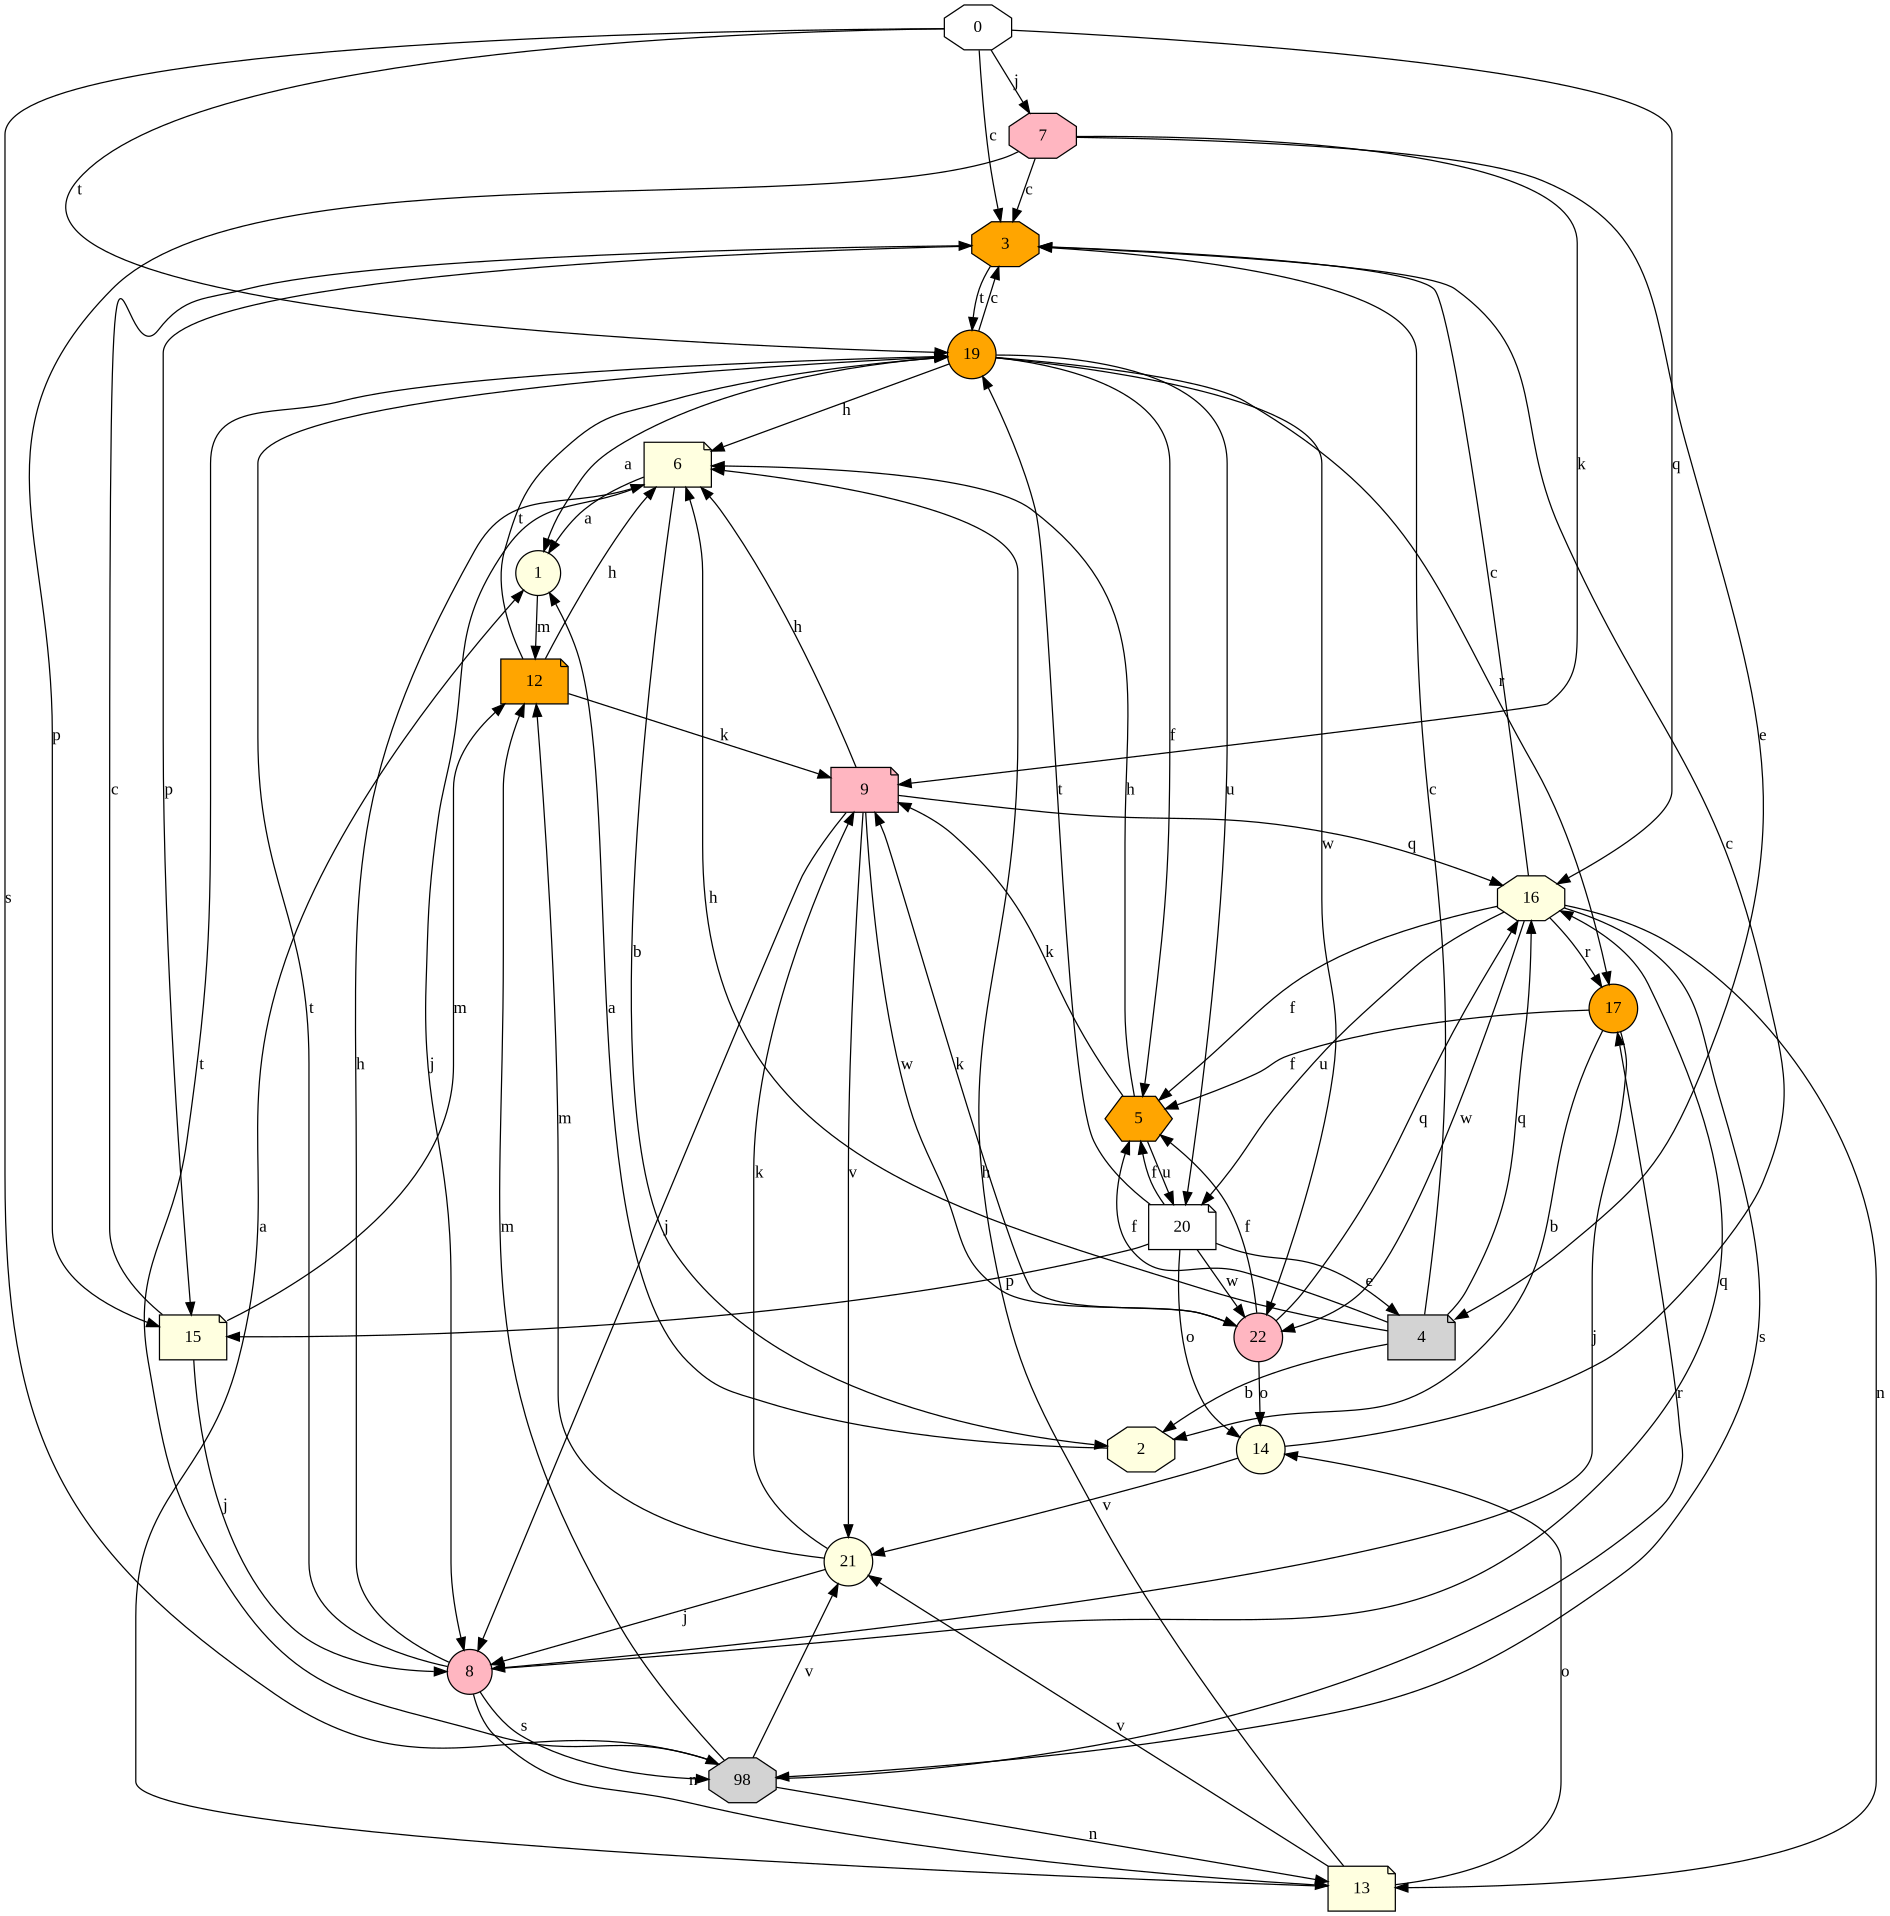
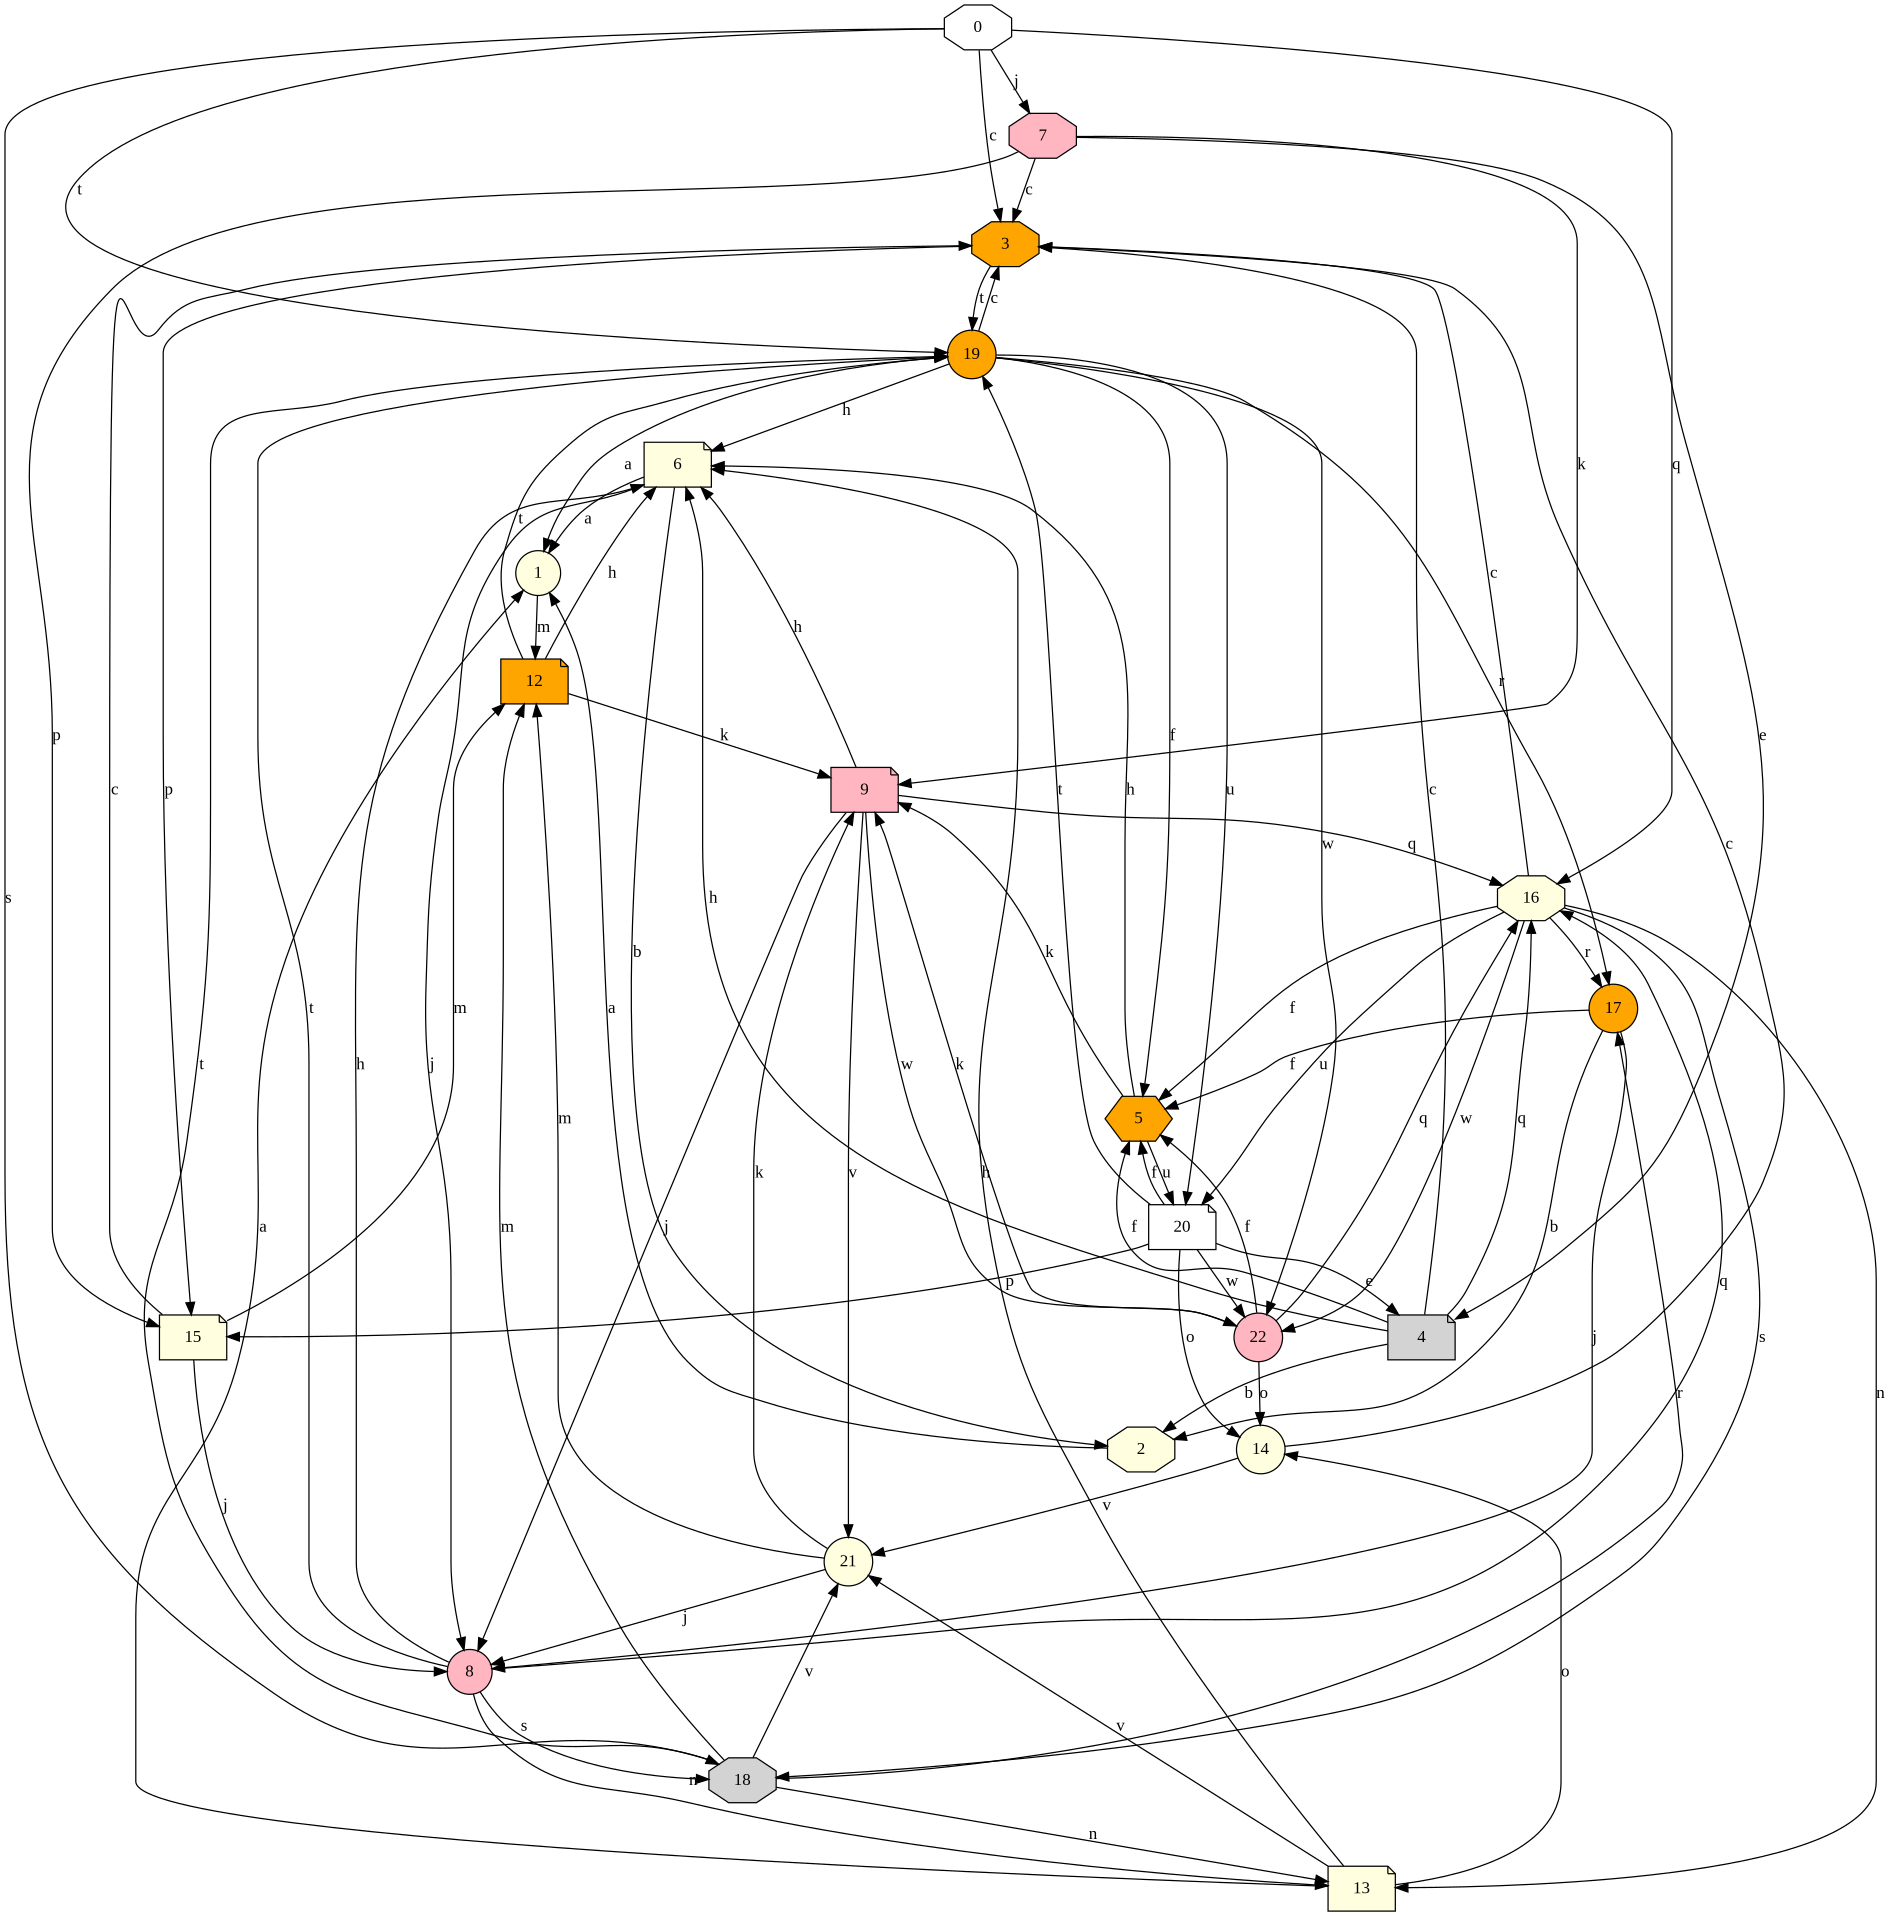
  strict digraph {
    fontname="Liberation Serif"
    node [fillcolor=lightyellow fontname="Liberation Serif" shape=circle style=filled]
    edge [fontname="Liberation Serif"]
    0 [fillcolor=white shape=octagon]
    3 [fillcolor=orange shape=octagon]
    7 [fillcolor=lightpink shape=octagon]
    16 [shape=octagon]
-   18 [fillcolor=lightgrey shape=octagon label=98]
+   18 [fillcolor=lightgrey shape=octagon]
    19 [fillcolor=orange]
    15 [shape=note]
    4 [fillcolor=lightgrey shape=note]
    9 [fillcolor=lightpink shape=note]
    5 [fillcolor=orange shape=hexagon]
    20 [fillcolor=white shape=note]
    13 [shape=note]
    22 [fillcolor=lightpink]
    17 [fillcolor=orange]
    12 [fillcolor=orange shape=note]
    21
    1
    6 [shape=note]
    2 [shape=octagon]
    8 [fillcolor=lightpink]
    14
    0 -> 3 [label=c]
    0 -> 7 [label=j]
    0 -> 16 [label=q]
    0 -> 18 [label=s]
    0 -> 19 [label=t]
    3 -> 19 [label=t]
    3 -> 15 [label=p]
    7 -> 3 [label=c]
    7 -> 15 [label=p]
    7 -> 4 [label=e]
    7 -> 9 [label=k]
    16 -> 3 [label=c]
    16 -> 18 [label=s]
    16 -> 5 [label=f]
    16 -> 20 [label=u]
    16 -> 13 [label=n]
    16 -> 22 [label=w]
    16 -> 17 [label=r]
    18 -> 19 [label=t]
    18 -> 13 [label=n]
    18 -> 17 [label=r]
    18 -> 12 [label=m]
    18 -> 21 [label=v]
    19 -> 3 [label=c]
    19 -> 5 [label=f]
    19 -> 20 [label=u]
    19 -> 22 [label=w]
    19 -> 17 [label=r]
    19 -> 1 [label=a]
    19 -> 6 [label=h]
    15 -> 3 [label=c]
    15 -> 12 [label=m]
    15 -> 8 [label=j]
    4 -> 3 [label=c]
    4 -> 16 [label=q]
    4 -> 5 [label=f]
    4 -> 6 [label=h]
    4 -> 2 [label=b]
    9 -> 16 [label=q]
    9 -> 22 [label=w]
    9 -> 21 [label=v]
    9 -> 6 [label=h]
    9 -> 8 [label=j]
    5 -> 9 [label=k]
    5 -> 20 [label=u]
    5 -> 6 [label=h]
    20 -> 19 [label=t]
    20 -> 15 [label=p]
    20 -> 4 [label=e]
    20 -> 5 [label=f]
    20 -> 22 [label=w]
    20 -> 14 [label=o]
    13 -> 21 [label=v]
    13 -> 1 [label=a]
    13 -> 6 [label=h]
    13 -> 14 [label=o]
    22 -> 16 [label=q]
    22 -> 9 [label=k]
    22 -> 5 [label=f]
    22 -> 14 [label=o]
    17 -> 5 [label=f]
    17 -> 2 [label=b]
    17 -> 8 [label=j]
    12 -> 19 [label=t]
    12 -> 9 [label=k]
    12 -> 6 [label=h]
    21 -> 9 [label=k]
    21 -> 12 [label=m]
    21 -> 8 [label=j]
    1 -> 12 [label=m]
    6 -> 1 [label=a]
    6 -> 2 [label=b]
    6 -> 8 [label=j]
    2 -> 1 [label=a]
    8 -> 16 [label=q]
    8 -> 18 [label=s]
    8 -> 19 [label=t]
    8 -> 13 [label=n]
    8 -> 6 [label=h]
    14 -> 3 [label=c]
    14 -> 21 [label=v]
  }
